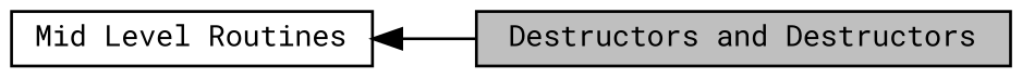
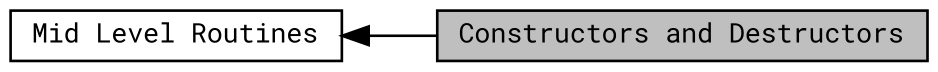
  digraph {
    rankdir=LR
    fontname="Roboto Mono"
    node [color=black fontname="Roboto Mono" fontsize=10 shape=box style=filled]
-   n1 [fillcolor=grey75 fontcolor=black height=0.2 label="Destructors and Destructors" width=0.4]
+   n1 [fillcolor=grey75 fontcolor=black height=0.2 label="Constructors and Destructors" width=0.4]
    n2 [fillcolor=white height=0.2 label="Mid Level Routines" width=0.4]
    n2 -> n1 [dir=back fontname="Roboto Mono" fontsize=10 labelfontname=Helvetica labelfontsize=10 shape=plaintext style=solid]
  }
